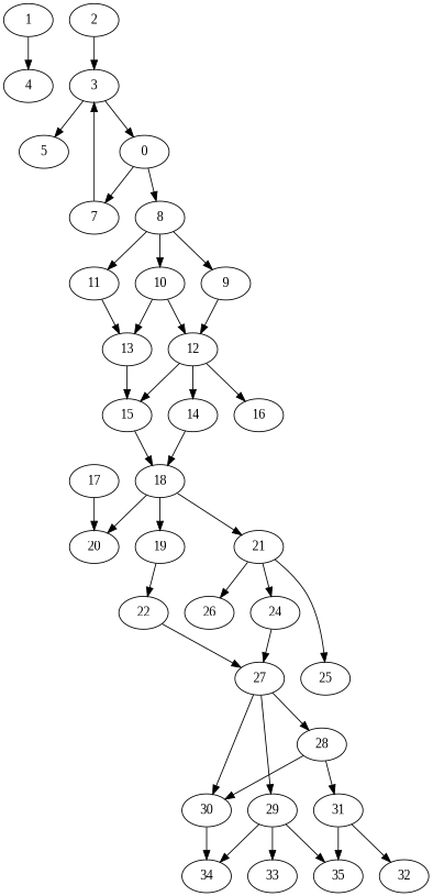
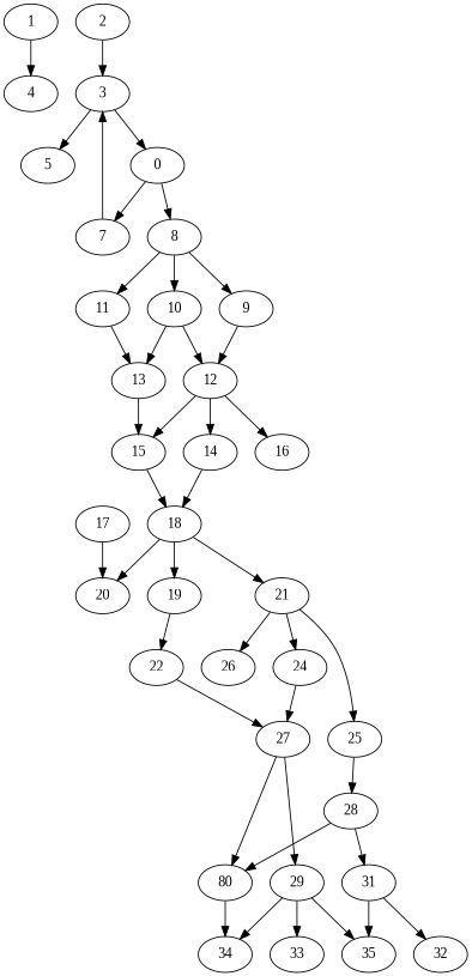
  digraph {
    fontname="Liberation Serif"
    node [alpha=0.16 fontname="Liberation Serif"]
    edge [fontname="Liberation Serif"]
    1 [alpha=0.08 expect_size=13999104]
    4 [alpha=0.19 expect_size=47204352]
    3 [expect_size=33462272]
    5 [alpha=0.04 expect_size=10356736]
    n5 [alpha=0.03 expect_size=32220160 label=0]
    7 [alpha=0.06 expect_size=33587200]
    8 [alpha=0.09 expect_size=40090624]
    2 [alpha=0.20 expect_size=43430912]
    9 [alpha=0.18 expect_size=7316480]
    10 [alpha=0.04 expect_size=42916864]
    11 [alpha=0.13 expect_size=41212928]
    12 [alpha=0.05 expect_size=11851776]
    13 [alpha=0.11 expect_size=11543552]
    14 [alpha=0.19 expect_size=49238016]
    15 [alpha=0.06 expect_size=46519296]
    16 [alpha=0.05 expect_size=8686592]
    18 [expect_size=30058496]
    20 [alpha=0.02 expect_size=45837312]
    19 [alpha=0.08 expect_size=51430400]
    21 [alpha=0.19 expect_size=8582144]
    17 [alpha=0.07 expect_size=15220736]
    22 [alpha=0.13 expect_size=39411712]
    24 [alpha=0.01 expect_size=29160448]
    25 [alpha=0.07 expect_size=26241024]
    26 [alpha=0.04 expect_size=41275392]
    27 [alpha=0.12 expect_size=5614592]
    28 [expect_size=21149696]
    29 [alpha=0.00 expect_size=12659712]
-   30 [alpha=0.01 expect_size=32478208]
+   30 [alpha=0.01 expect_size=32478208 label=80]
    31 [alpha=0.17 expect_size=37117952]
    33 [expect_size=18137088]
    34 [expect_size=13739008]
    35 [alpha=0.13 expect_size=16917504]
    32 [alpha=0.15 expect_size=35337216]
    1 -> 4
    3 -> 5
    3 -> n5
    n5 -> 7
    n5 -> 8
    7 -> 3
    8 -> 9
    8 -> 10
    8 -> 11
    2 -> 3
    9 -> 12
    10 -> 12
    10 -> 13
    11 -> 13
    12 -> 14
    12 -> 15
    12 -> 16
    13 -> 15
    14 -> 18
    15 -> 18
    18 -> 20
    18 -> 19
    18 -> 21
    19 -> 22
    21 -> 24
    21 -> 25
    21 -> 26
    17 -> 20
    22 -> 27
    24 -> 27
-   27 -> 28
+   25 -> 28
    27 -> 29
    27 -> 30
    28 -> 30
    28 -> 31
    29 -> 33
    29 -> 34
    29 -> 35
    30 -> 34
    31 -> 35
    31 -> 32
  }
